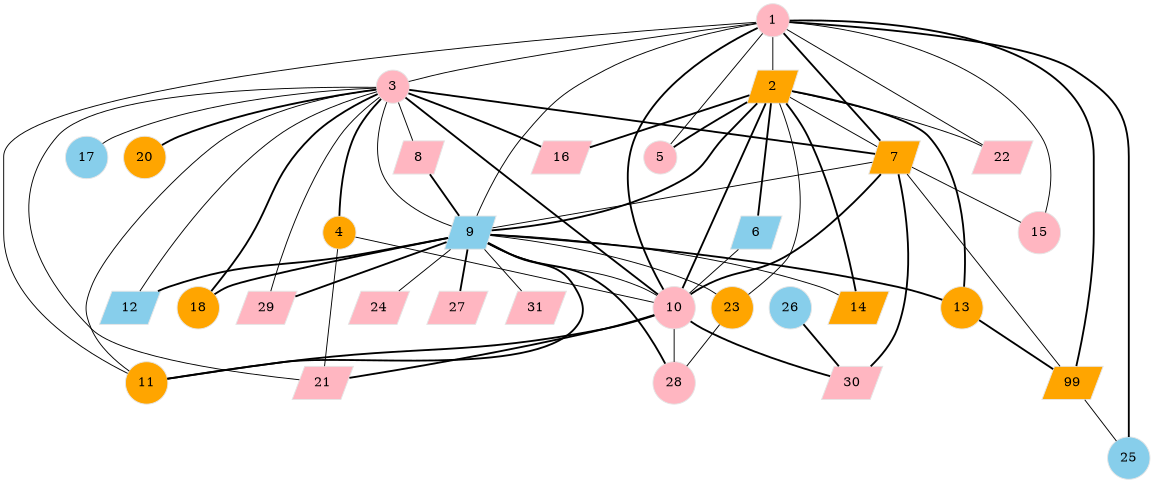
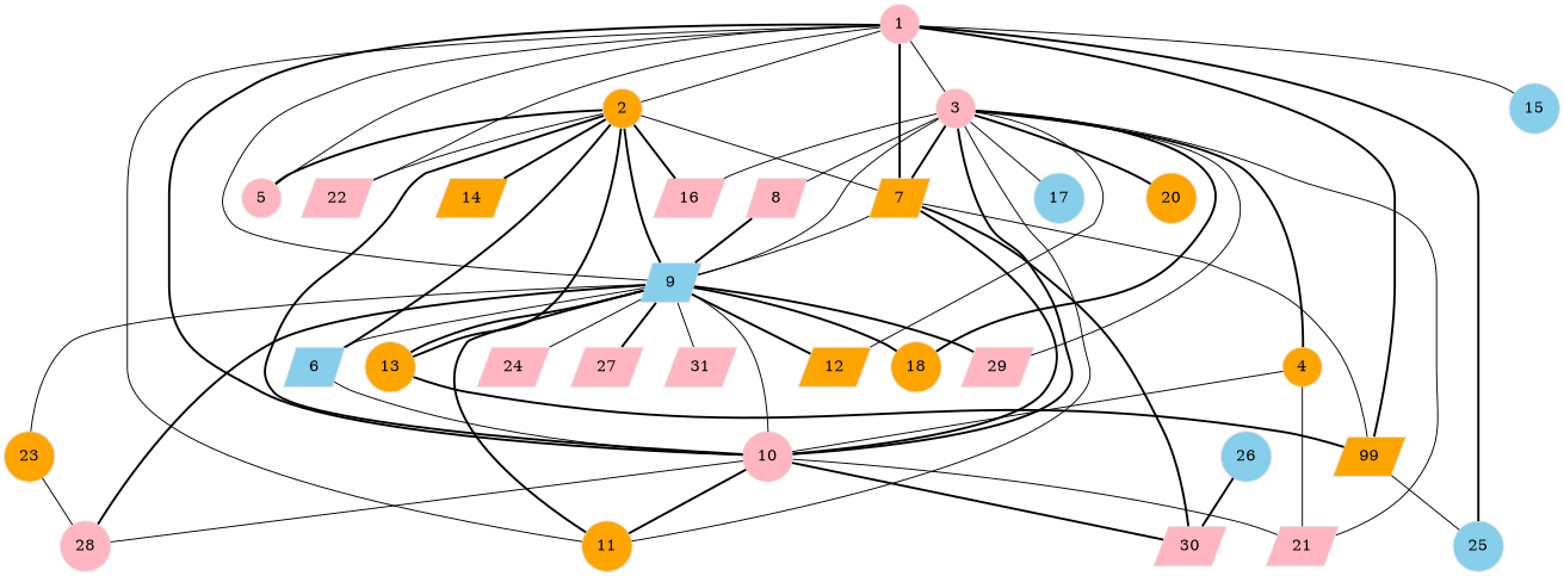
  graph {
    node [color=gray90 fillcolor=lightpink shape=parallelogram style=filled]
    edge [style=bold weight=1.0]
    1 [shape=circle]
-   2 [fillcolor=orange]
+   2 [fillcolor=orange shape=circle]
    3 [shape=circle]
    5 [shape=circle]
    7 [fillcolor=orange]
    9 [fillcolor=skyblue]
    10 [shape=circle]
-   15 [shape=circle]
+   15 [fillcolor=skyblue shape=circle]
    n9 [fillcolor=orange label=99]
    22
    25 [fillcolor=skyblue shape=circle]
    11 [fillcolor=orange shape=circle]
    6 [fillcolor=skyblue]
    13 [fillcolor=orange shape=circle]
    14 [fillcolor=orange]
    16
    23 [fillcolor=orange shape=circle]
    4 [fillcolor=orange shape=circle]
    8
-   12 [fillcolor=skyblue]
+   12 [fillcolor=orange]
    17 [fillcolor=skyblue shape=circle]
    18 [fillcolor=orange shape=circle]
    20 [fillcolor=orange shape=circle]
    21
    29
    30
    24
    27
    28 [shape=circle]
    31
    26 [fillcolor=skyblue shape=circle]
    1 -- 2 [style=solid weight=4.0]
    1 -- 3 [style=solid weight=4.0]
    1 -- 5 [style=solid]
    1 -- 7 [weight=4.0]
    1 -- 9 [style=solid weight=3.0]
    1 -- 10 [weight=2.0]
    1 -- 15 [style=solid]
    1 -- n9 [weight=2.0]
    1 -- 22 [style=solid]
    1 -- 25 [weight=2.0]
    1 -- 11 [style=solid]
    2 -- 5
    2 -- 7 [style=solid weight=4.0]
    2 -- 9 [weight=2.0]
    2 -- 10 [weight=3.0]
    2 -- 22 [style=solid]
    2 -- 6
    2 -- 13
    2 -- 14
    2 -- 16
-   2 -- 23 [style=solid]
    3 -- 7 [weight=4.0]
    3 -- 9 [style=solid weight=2.0]
    3 -- 10 [weight=2.0]
    3 -- 11 [style=solid]
-   3 -- 16
+   3 -- 16 [style=solid]
    3 -- 4
    3 -- 8 [style=solid]
    3 -- 12 [style=solid]
    3 -- 17 [style=solid weight=2.0]
    3 -- 18
    3 -- 20 [weight=2.0]
    3 -- 21 [style=solid]
    3 -- 29 [style=solid]
    7 -- 9 [style=solid weight=3.0]
    7 -- 10 [weight=2.0]
-   7 -- 15 [style=solid]
    7 -- n9 [style=solid]
    7 -- 30 [weight=2.0]
    9 -- 10 [style=solid weight=2.0]
    9 -- 11
    9 -- 13
-   9 -- 14 [style=solid]
+   9 -- 6 [style=solid]
    9 -- 23 [style=solid]
    9 -- 12
    9 -- 18
    9 -- 29
    9 -- 24 [style=solid]
    9 -- 27
    9 -- 28
    9 -- 31 [style=solid]
    10 -- 11
-   10 -- 21
+   10 -- 21 [style=solid]
    10 -- 30
    10 -- 28 [style=solid]
    n9 -- 25 [style=solid]
    6 -- 10 [style=solid]
    13 -- n9
    23 -- 28 [style=solid]
    4 -- 10 [style=solid]
    4 -- 21 [style=solid]
    8 -- 9
    26 -- 30
  }
